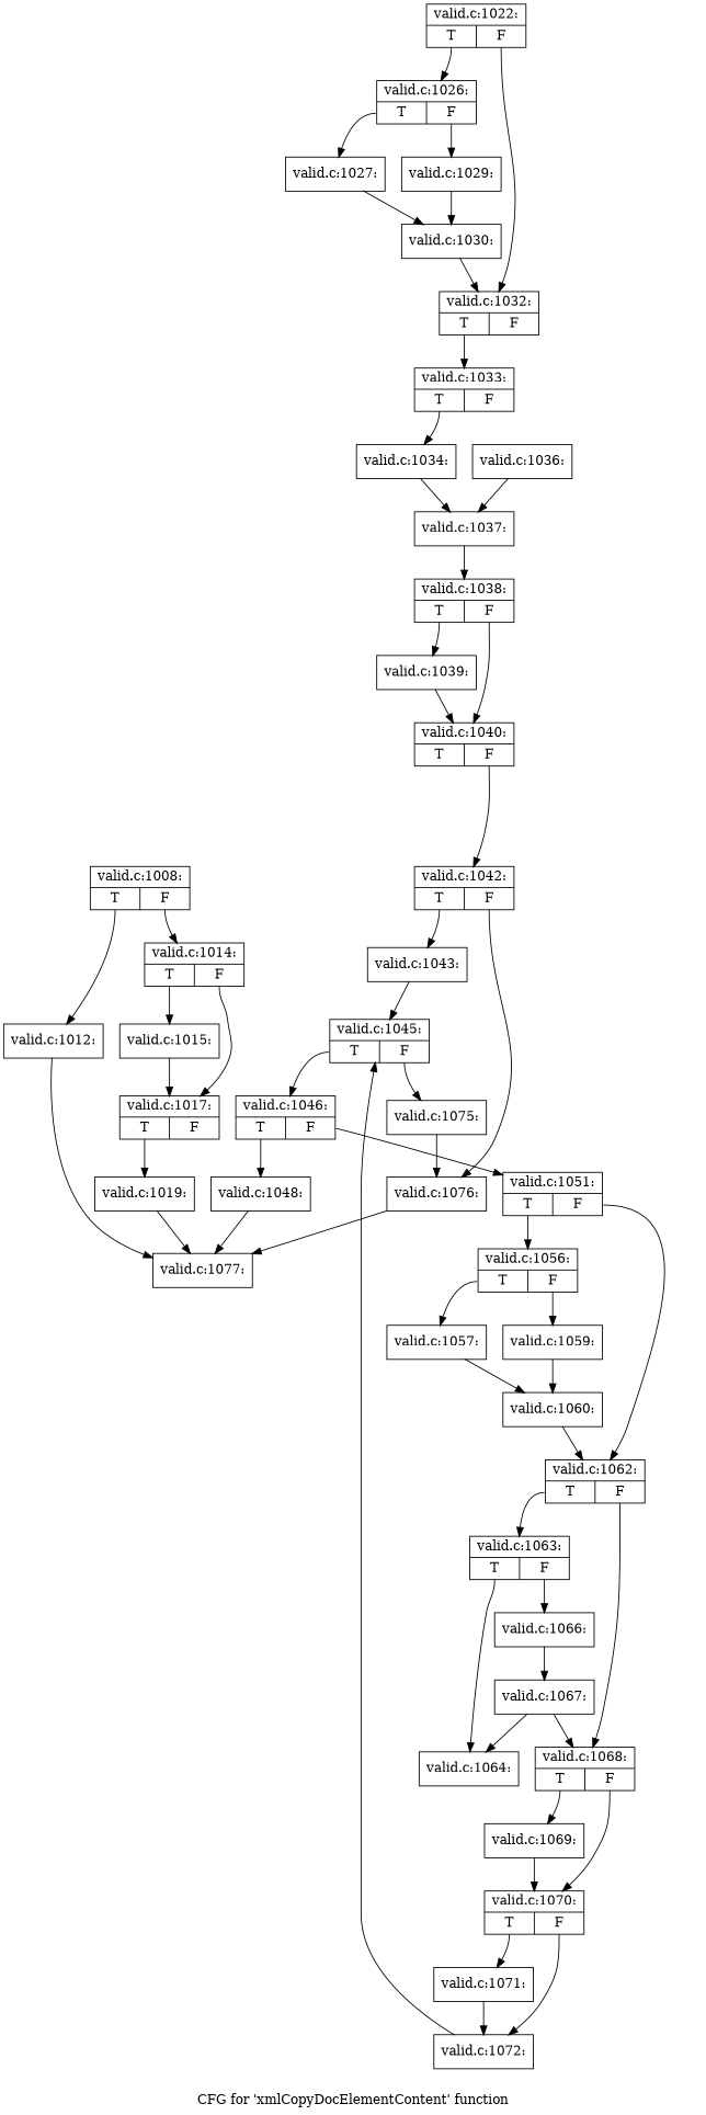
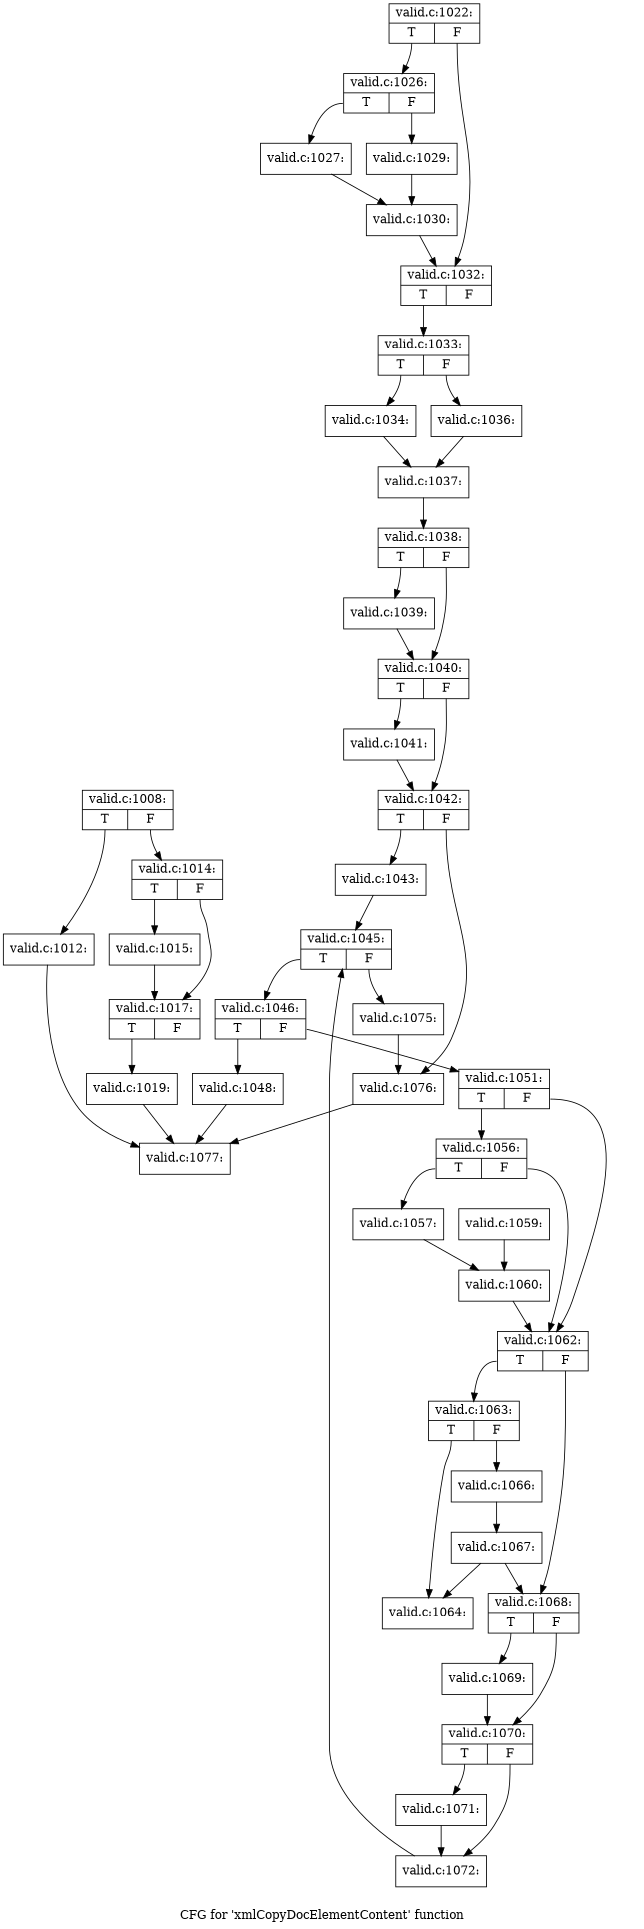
  digraph {
    label="CFG for 'xmlCopyDocElementContent' function"
    node [shape=record]
    n1 [label="{valid.c:1008:|{<s0>T|<s1>F}}"]
    n2 [label="{valid.c:1012:}"]
    n3 [label="{valid.c:1014:|{<s0>T|<s1>F}}"]
    n4 [label="{valid.c:1077:}"]
    n5 [label="{valid.c:1015:}"]
    n6 [label="{valid.c:1017:|{<s0>T|<s1>F}}"]
    n7 [label="{valid.c:1019:}"]
    n8 [label="{valid.c:1022:|{<s0>T|<s1>F}}"]
    n9 [label="{valid.c:1026:|{<s0>T|<s1>F}}"]
    n10 [label="{valid.c:1032:|{<s0>T|<s1>F}}"]
    n11 [label="{valid.c:1027:}"]
    n12 [label="{valid.c:1029:}"]
    n13 [label="{valid.c:1033:|{<s0>T|<s1>F}}"]
    n14 [label="{valid.c:1030:}"]
    n15 [label="{valid.c:1034:}"]
    n16 [label="{valid.c:1036:}"]
    n17 [label="{valid.c:1038:|{<s0>T|<s1>F}}"]
    n18 [label="{valid.c:1039:}"]
    n19 [label="{valid.c:1040:|{<s0>T|<s1>F}}"]
    n20 [label="{valid.c:1037:}"]
+   n21 [label="{valid.c:1041:}"]
    n22 [label="{valid.c:1042:|{<s0>T|<s1>F}}"]
    n23 [label="{valid.c:1043:}"]
    n24 [label="{valid.c:1076:}"]
    n25 [label="{valid.c:1045:|{<s0>T|<s1>F}}"]
    n26 [label="{valid.c:1046:|{<s0>T|<s1>F}}"]
    n27 [label="{valid.c:1075:}"]
    n28 [label="{valid.c:1048:}"]
    n29 [label="{valid.c:1051:|{<s0>T|<s1>F}}"]
    n30 [label="{valid.c:1056:|{<s0>T|<s1>F}}"]
    n31 [label="{valid.c:1062:|{<s0>T|<s1>F}}"]
    n32 [label="{valid.c:1057:}"]
    n33 [label="{valid.c:1059:}"]
    n34 [label="{valid.c:1063:|{<s0>T|<s1>F}}"]
    n35 [label="{valid.c:1068:|{<s0>T|<s1>F}}"]
    n36 [label="{valid.c:1060:}"]
    n37 [label="{valid.c:1064:}"]
    n38 [label="{valid.c:1066:}"]
    n39 [label="{valid.c:1069:}"]
    n40 [label="{valid.c:1070:|{<s0>T|<s1>F}}"]
    n41 [label="{valid.c:1067:}"]
    n42 [label="{valid.c:1071:}"]
    n43 [label="{valid.c:1072:}"]
    n1 -> n2 [tailport=s0]
    n1 -> n3 [tailport=s1]
    n2 -> n4
    n3 -> n5 [tailport=s0]
    n3 -> n6 [tailport=s1]
    n5 -> n6
    n6 -> n7 [tailport=s0]
    n7 -> n4
    n8 -> n9 [tailport=s0]
    n8 -> n10 [tailport=s1]
    n9 -> n11 [tailport=s0]
    n9 -> n12 [tailport=s1]
    n10 -> n13 [tailport=s0]
    n11 -> n14
    n12 -> n14
    n13 -> n15 [tailport=s0]
+   n13 -> n16 [tailport=s1]
    n14 -> n10
    n15 -> n20
    n16 -> n20
    n17 -> n18 [tailport=s0]
    n17 -> n19 [tailport=s1]
    n18 -> n19
+   n19 -> n21 [tailport=s0]
    n19 -> n22 [tailport=s1]
    n20 -> n17
+   n21 -> n22
    n22 -> n23 [tailport=s0]
    n22 -> n24 [tailport=s1]
    n23 -> n25
    n24 -> n4
    n25 -> n26 [tailport=s0]
    n25 -> n27 [tailport=s1]
    n26 -> n28 [tailport=s0]
    n26 -> n29 [tailport=s1]
    n27 -> n24
    n28 -> n4
    n29 -> n30 [tailport=s0]
    n29 -> n31 [tailport=s1]
    n30 -> n32 [tailport=s0]
-   n30 -> n33 [tailport=s1]
+   n30 -> n31 [tailport=s1]
    n31 -> n34 [tailport=s0]
    n31 -> n35 [tailport=s1]
    n32 -> n36
    n33 -> n36
    n34 -> n37 [tailport=s0]
    n34 -> n38 [tailport=s1]
    n35 -> n39 [tailport=s0]
    n35 -> n40 [tailport=s1]
    n36 -> n31
    n38 -> n41
    n39 -> n40
    n40 -> n42 [tailport=s0]
    n40 -> n43 [tailport=s1]
    n41 -> n35
    n41 -> n37
    n42 -> n43
    n43 -> n25
  }
